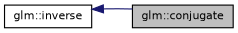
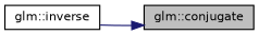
  digraph {
    rankdir=RL
    node [color=black fontname=Helvetica fontsize=10 shape=record style=filled]
    n1 [fillcolor=grey75 fontcolor=black height=0.2 label="glm::conjugate" width=0.4]
    n2 [fillcolor=white height=0.2 label="glm::inverse" width=0.4]
-   n2 -> n1 [color=midnightblue dir=back fontname=Helvetica fontsize=10 labelfontname=Helvetica labelfontsize=10 style=solid]
+   n1 -> n2 [color=midnightblue dir=back fontname=Helvetica fontsize=10 labelfontname=Helvetica labelfontsize=10 style=solid]
  }
